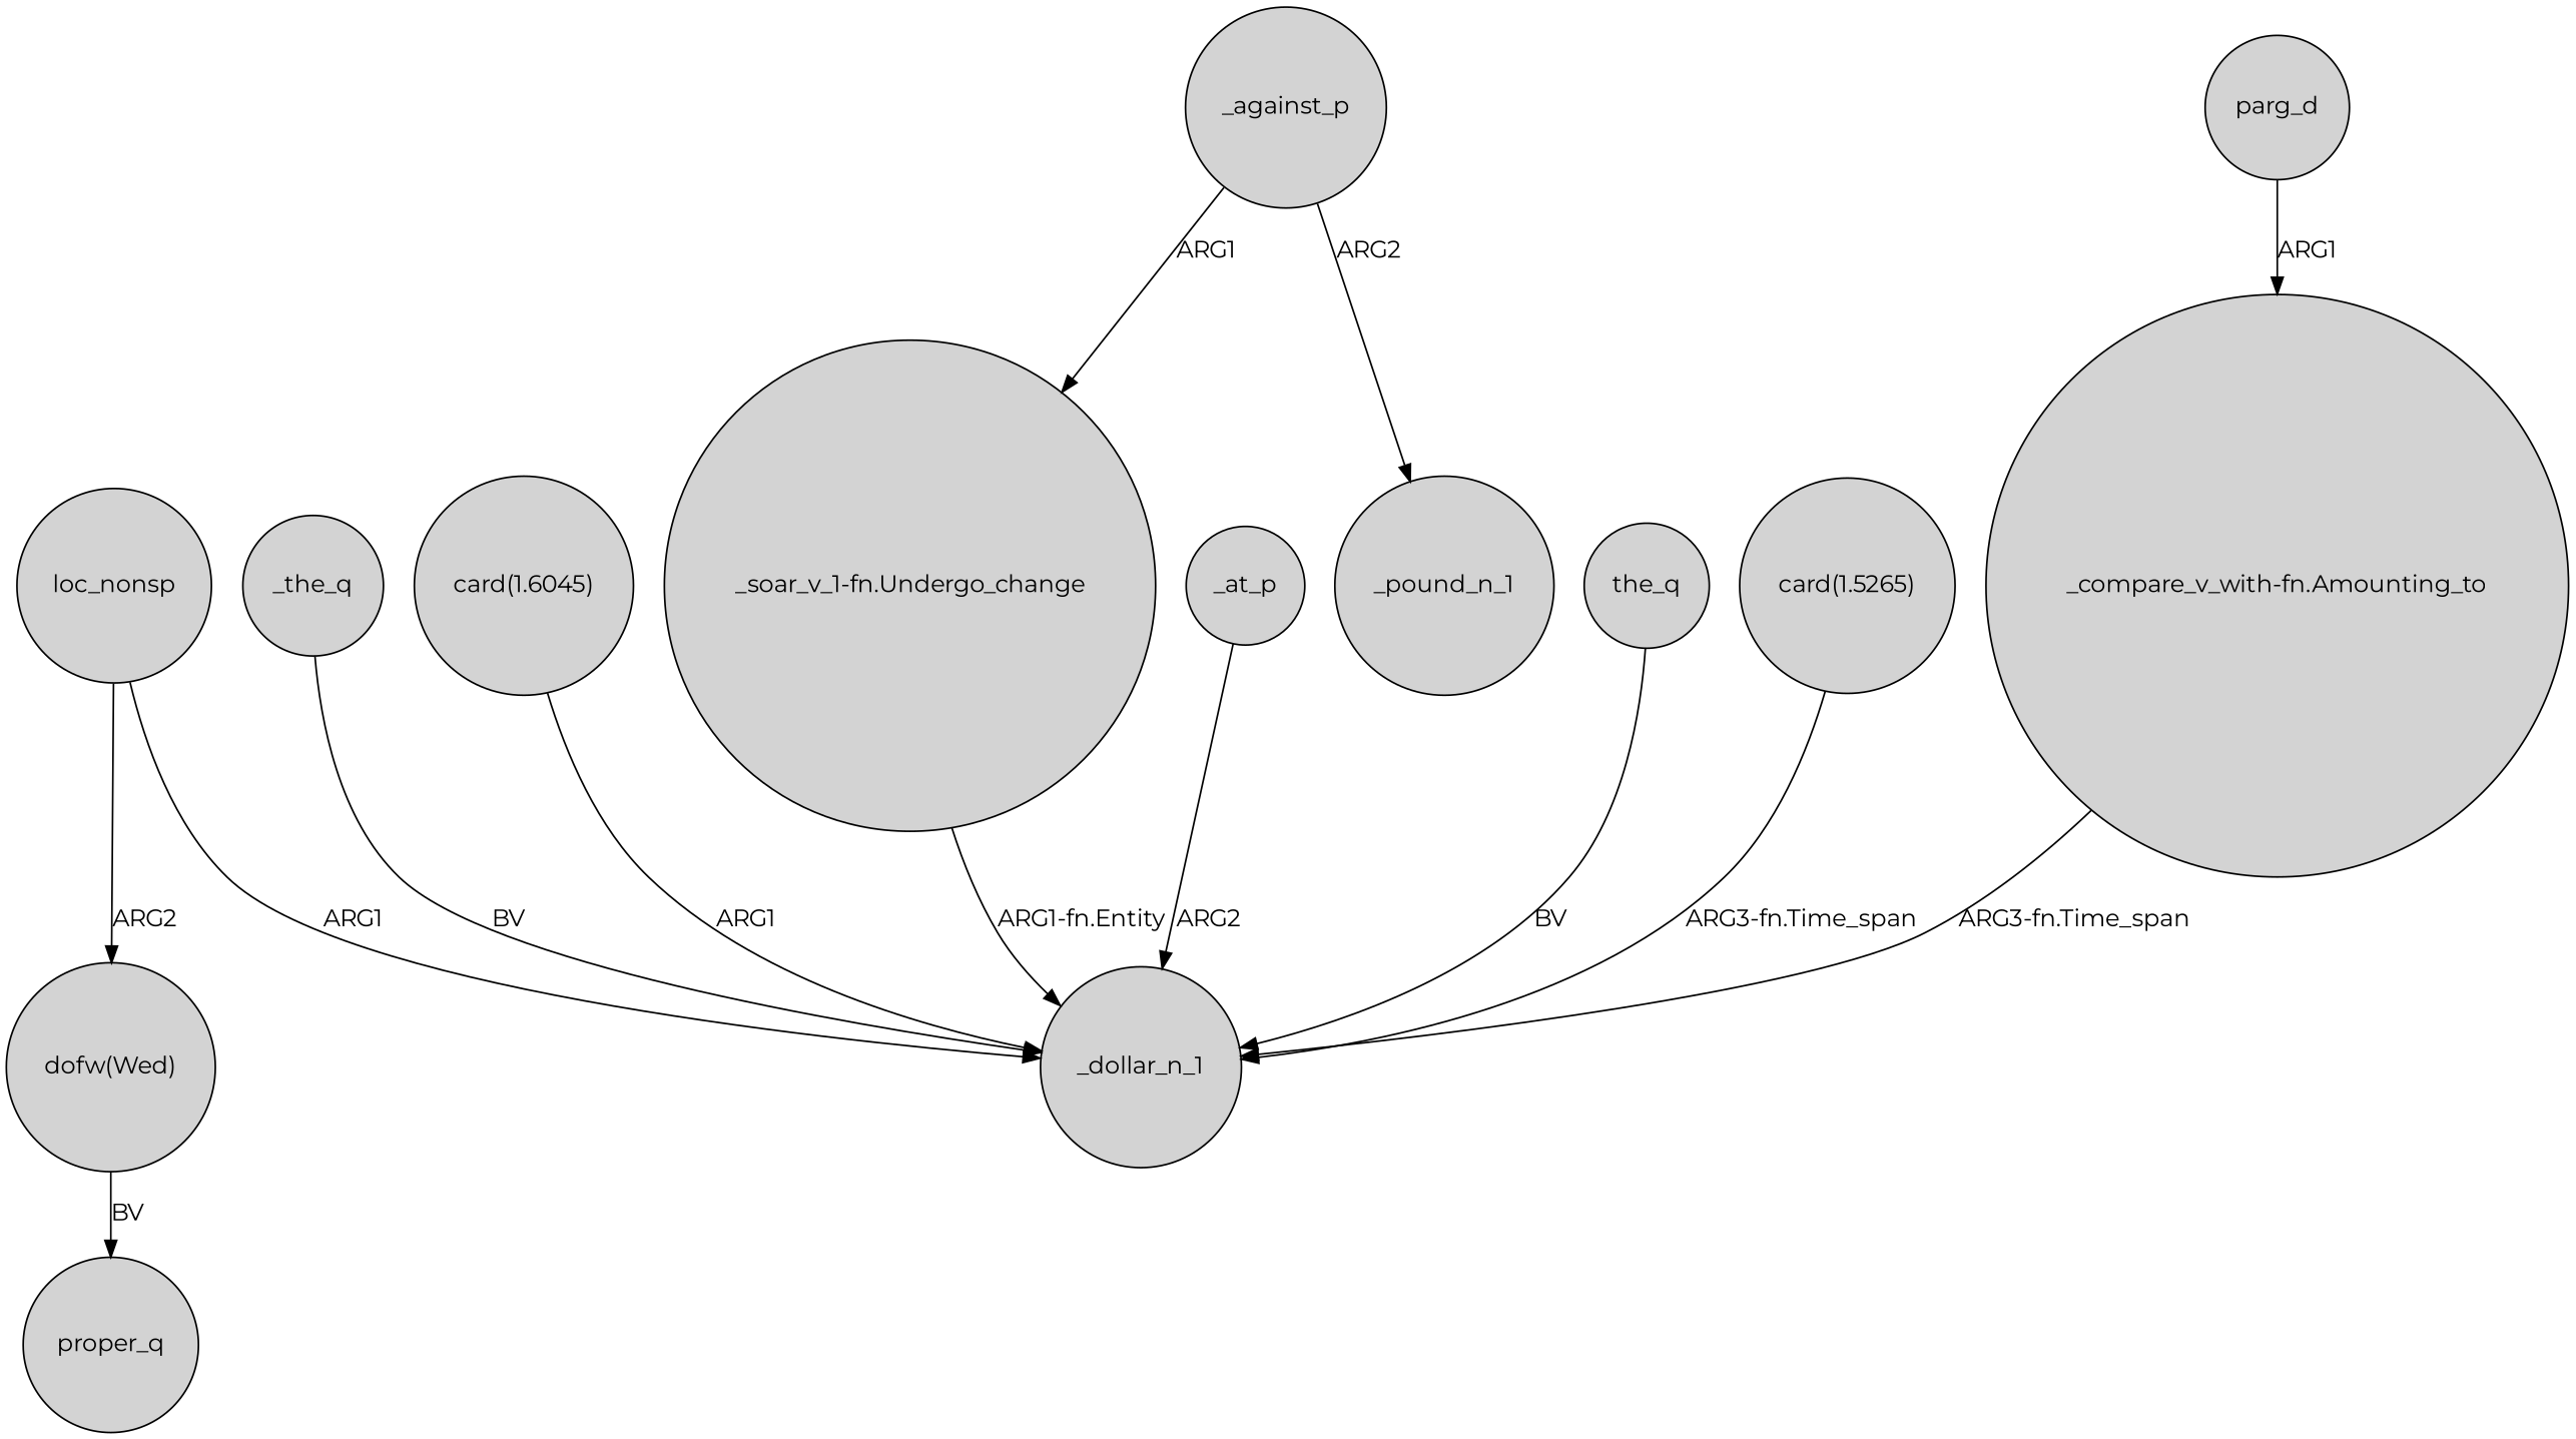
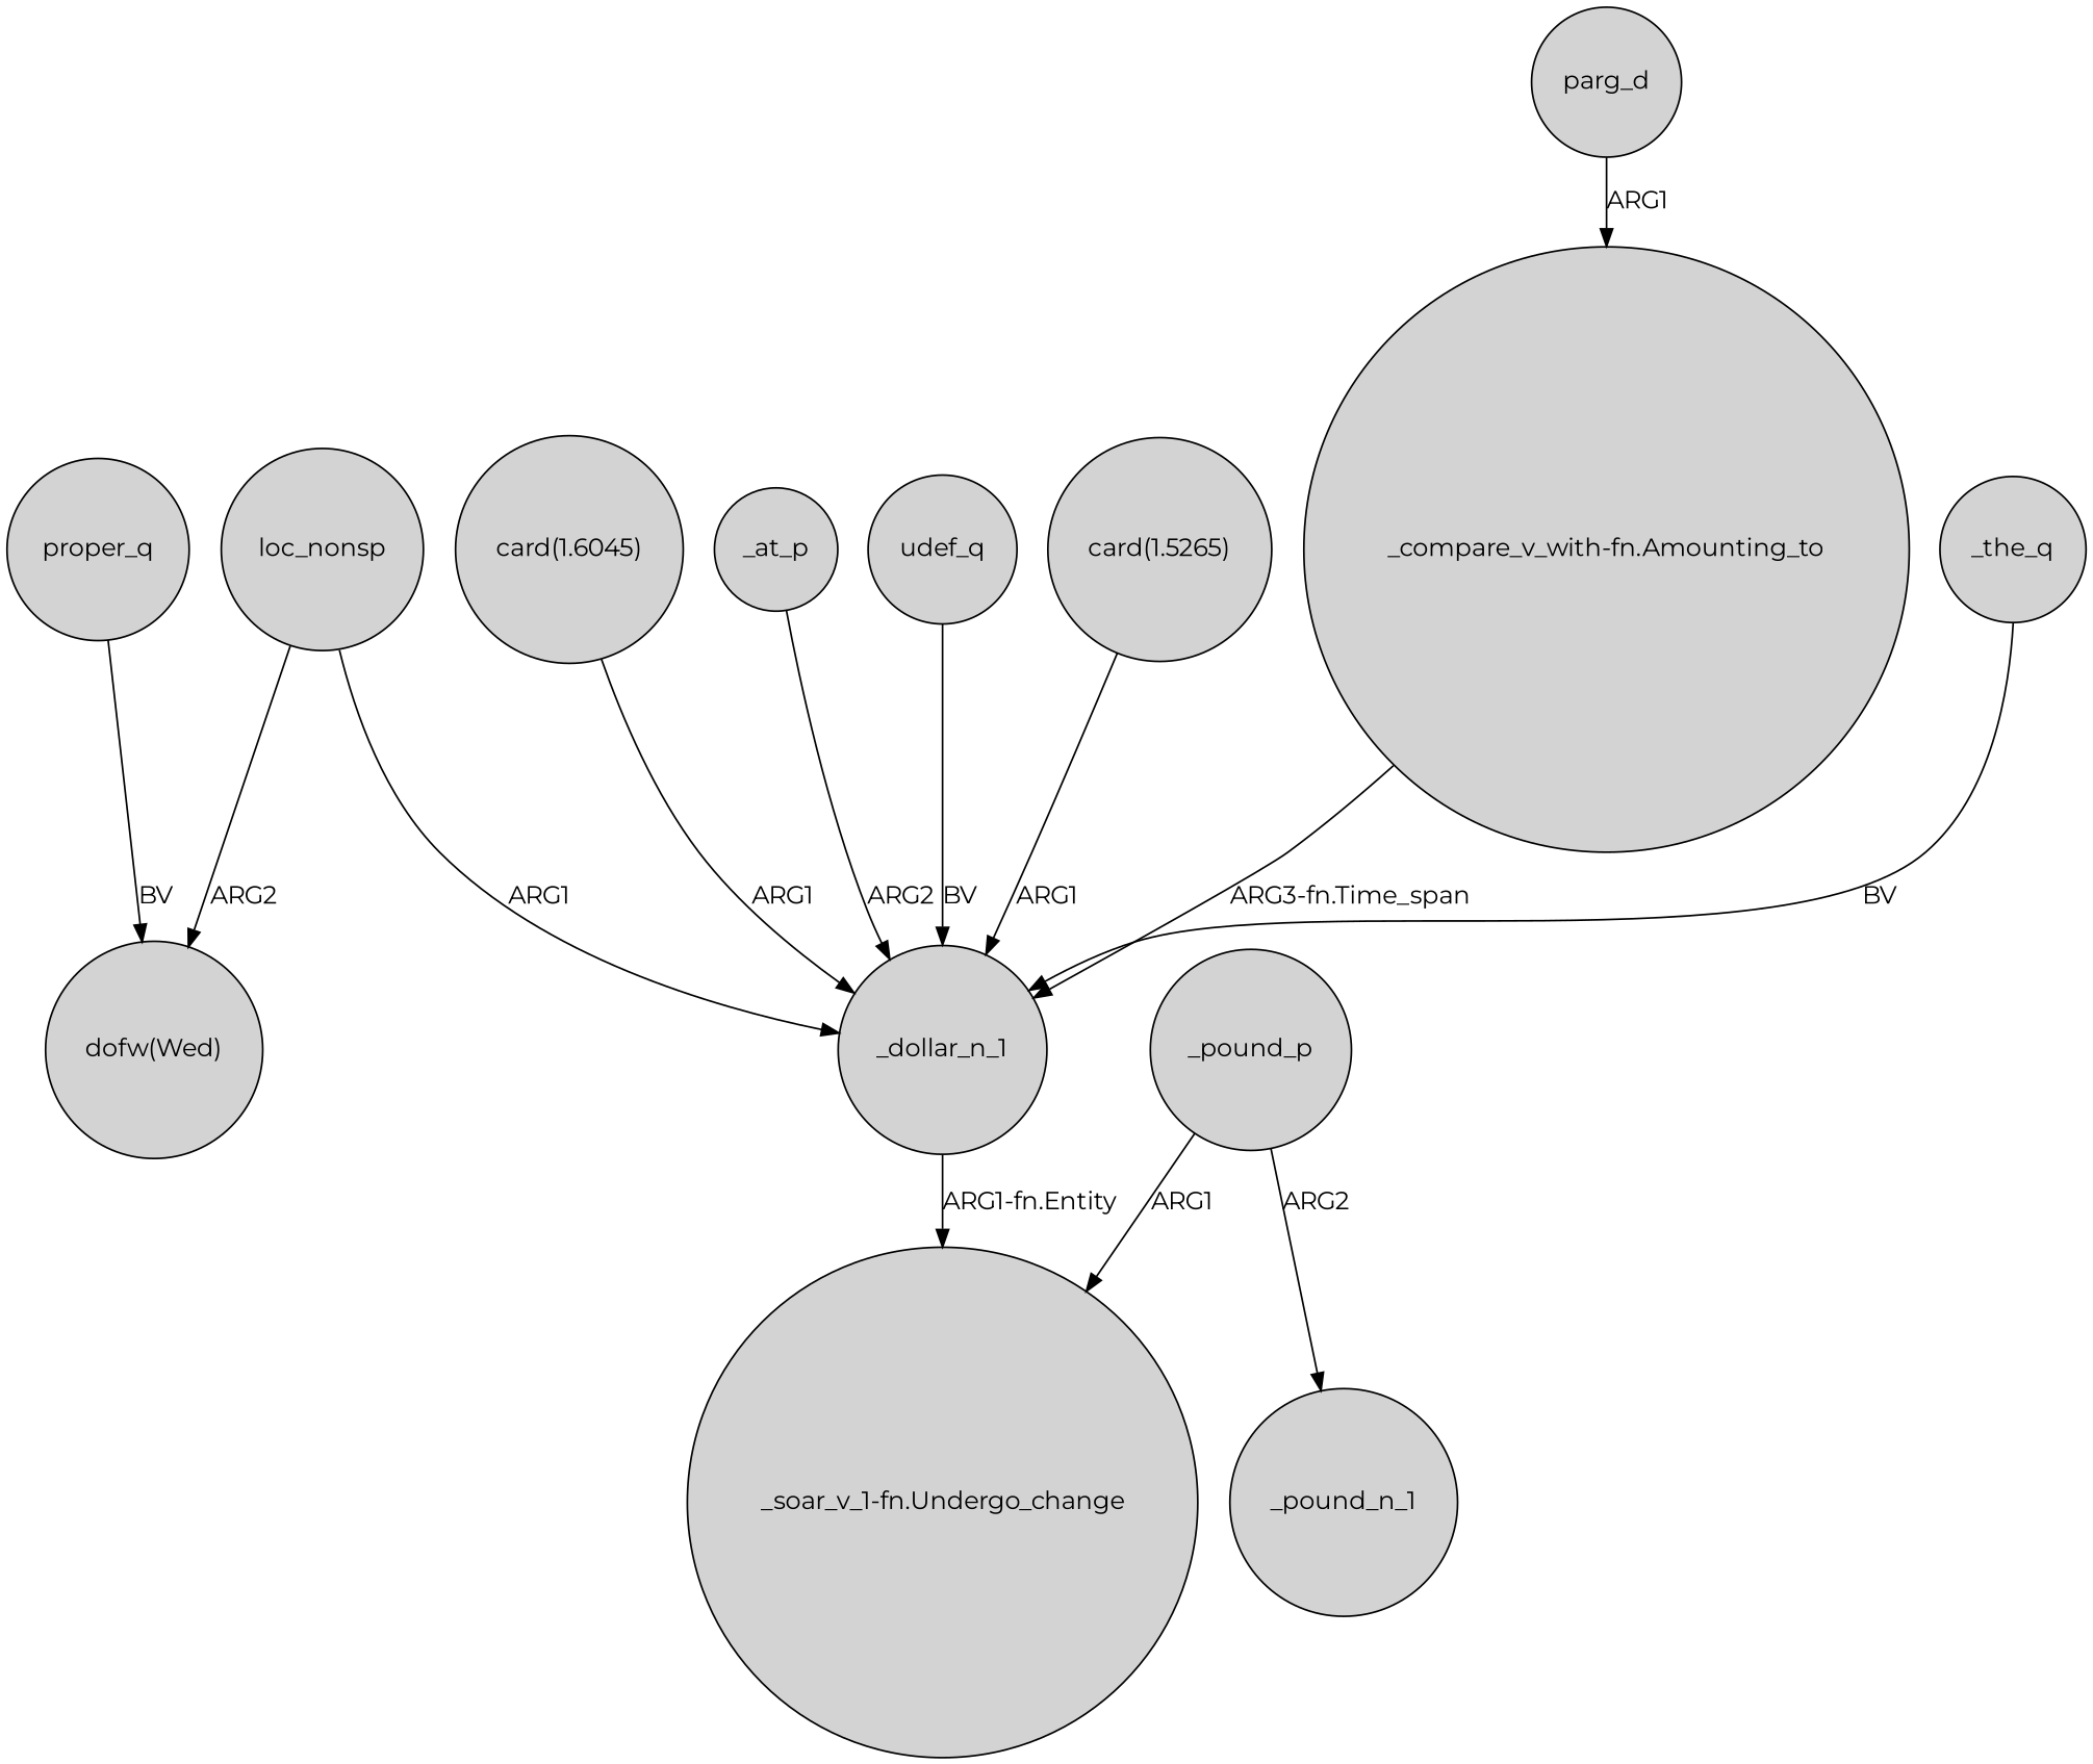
  digraph {
    fontname=Montserrat
    node [fontname=Montserrat shape=circle style=filled]
    edge [fontname=Montserrat]
    parg_d
    "_compare_v_with-fn.Amounting_to"
    _dollar_n_1
    _the_q
    loc_nonsp
    "dofw(Wed)"
    n7 [label="card(1.6045)"]
-   _against_p
+   _against_p [label=_pound_p]
    _pound_n_1
    "_soar_v_1-fn.Undergo_change"
    _at_p
    proper_q
-   udef_q [label=the_q]
+   udef_q
    n14 [label="card(1.5265)"]
    parg_d -> "_compare_v_with-fn.Amounting_to" [label=ARG1]
    "_compare_v_with-fn.Amounting_to" -> _dollar_n_1 [label="ARG3-fn.Time_span"]
    _the_q -> _dollar_n_1 [label=BV]
    loc_nonsp -> _dollar_n_1 [label=ARG1]
    loc_nonsp -> "dofw(Wed)" [label=ARG2]
    n7 -> _dollar_n_1 [label=ARG1]
    _against_p -> _pound_n_1 [label=ARG2]
    _against_p -> "_soar_v_1-fn.Undergo_change" [label=ARG1]
-   "_soar_v_1-fn.Undergo_change" -> _dollar_n_1 [label="ARG1-fn.Entity"]
+   _dollar_n_1 -> "_soar_v_1-fn.Undergo_change" [label="ARG1-fn.Entity"]
    _at_p -> _dollar_n_1 [label=ARG2]
-   "dofw(Wed)" -> proper_q [label=BV]
+   proper_q -> "dofw(Wed)" [label=BV]
    udef_q -> _dollar_n_1 [label=BV]
-   n14 -> _dollar_n_1 [label="ARG3-fn.Time_span"]
+   n14 -> _dollar_n_1 [label=ARG1]
  }
